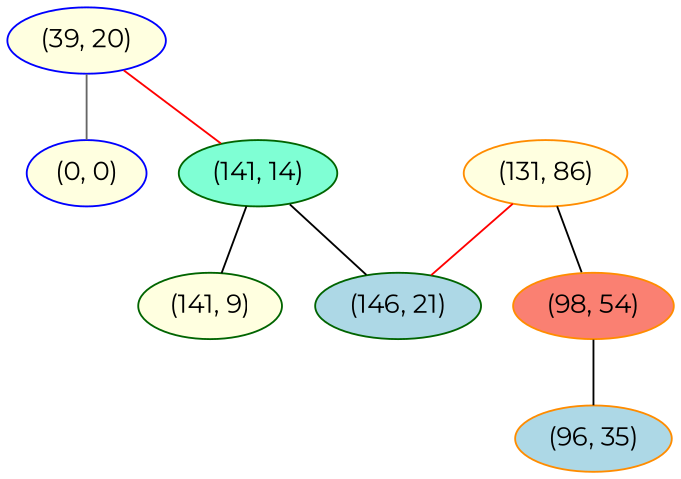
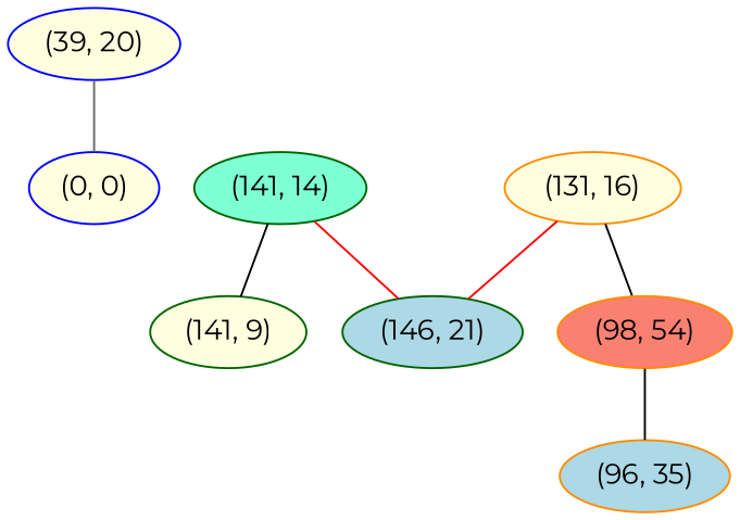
  graph {
    fontname=Montserrat
    node [color=darkgreen fillcolor=lightyellow fontname=Montserrat style=filled]
    edge [color=red fontname=Montserrat weight=1]
    "(39, 20)" [color=blue]
    "(0, 0)" [color=blue]
    "(141, 14)" [fillcolor=aquamarine]
    "(146, 21)" [fillcolor=lightblue]
    "(141, 9)"
-   "(131, 86)" [color=darkorange]
+   "(131, 86)" [color=darkorange label="(131, 16)"]
    "(98, 54)" [color=darkorange fillcolor=salmon]
    "(96, 35)" [color=darkorange fillcolor=lightblue]
    "(39, 20)" -- "(0, 0)" [color=gray40 weight=4]
-   "(39, 20)" -- "(141, 14)"
-   "(141, 14)" -- "(146, 21)" [color=black]
+   "(141, 14)" -- "(146, 21)"
    "(141, 14)" -- "(141, 9)" [color=black]
    "(131, 86)" -- "(146, 21)"
    "(131, 86)" -- "(98, 54)" [color=black]
    "(98, 54)" -- "(96, 35)" [color=black]
  }
